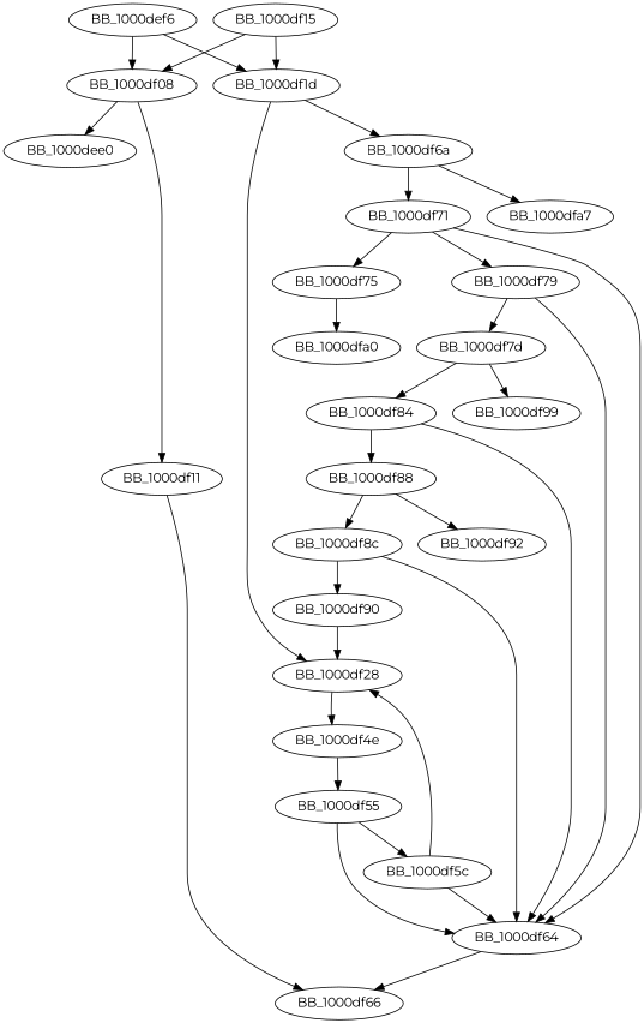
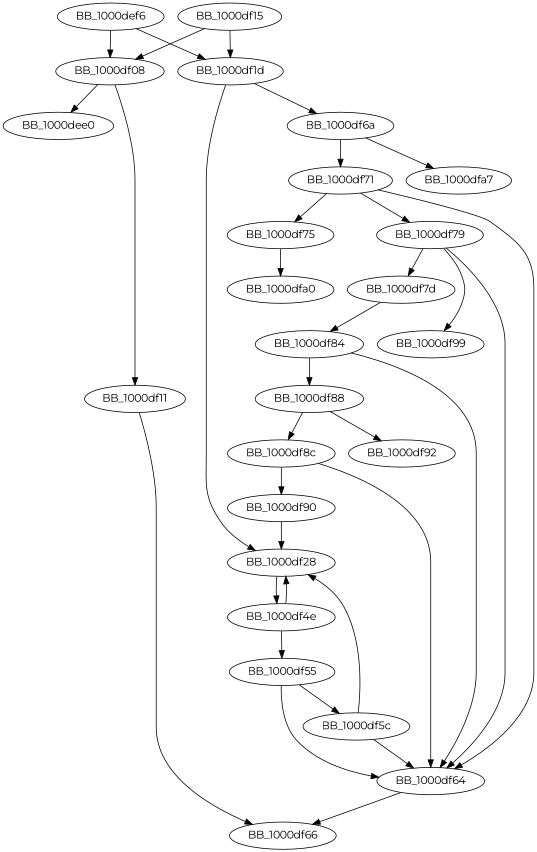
  digraph {
    fontname=Montserrat
    node [fontname=Montserrat]
    edge [fontname=Montserrat]
    BB_1000def6
    BB_1000df08
    BB_1000df1d
    BB_1000dee0
    BB_1000df11
    BB_1000df28
    BB_1000df6a
    BB_1000df66
    BB_1000df4e
    BB_1000df15
    BB_1000df55
    BB_1000df71
    BB_1000dfa7
    BB_1000df5c
    BB_1000df64
    BB_1000df75
    BB_1000df79
    BB_1000dfa0
    BB_1000df7d
    BB_1000df84
    BB_1000df99
    BB_1000df88
    BB_1000df8c
    BB_1000df92
    BB_1000df90
    BB_1000def6 -> BB_1000df08
    BB_1000def6 -> BB_1000df1d
    BB_1000df08 -> BB_1000dee0
    BB_1000df08 -> BB_1000df11
    BB_1000df1d -> BB_1000df28
    BB_1000df1d -> BB_1000df6a
    BB_1000df11 -> BB_1000df66
    BB_1000df28 -> BB_1000df4e
    BB_1000df6a -> BB_1000df71
    BB_1000df6a -> BB_1000dfa7
+   BB_1000df4e -> BB_1000df28
    BB_1000df4e -> BB_1000df55
    BB_1000df15 -> BB_1000df08
    BB_1000df15 -> BB_1000df1d
    BB_1000df55 -> BB_1000df5c
    BB_1000df55 -> BB_1000df64
    BB_1000df71 -> BB_1000df64
    BB_1000df71 -> BB_1000df75
    BB_1000df71 -> BB_1000df79
    BB_1000df5c -> BB_1000df28
    BB_1000df5c -> BB_1000df64
    BB_1000df64 -> BB_1000df66
    BB_1000df75 -> BB_1000dfa0
    BB_1000df79 -> BB_1000df64
    BB_1000df79 -> BB_1000df7d
    BB_1000df7d -> BB_1000df84
-   BB_1000df7d -> BB_1000df99
+   BB_1000df79 -> BB_1000df99
    BB_1000df84 -> BB_1000df64
    BB_1000df84 -> BB_1000df88
    BB_1000df88 -> BB_1000df8c
    BB_1000df88 -> BB_1000df92
    BB_1000df8c -> BB_1000df64
    BB_1000df8c -> BB_1000df90
    BB_1000df90 -> BB_1000df28
  }
